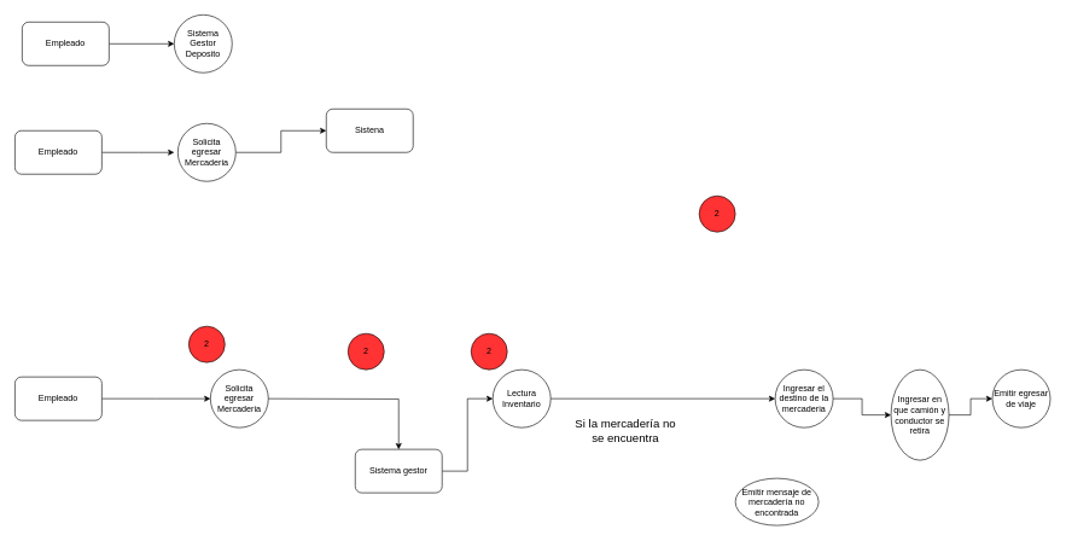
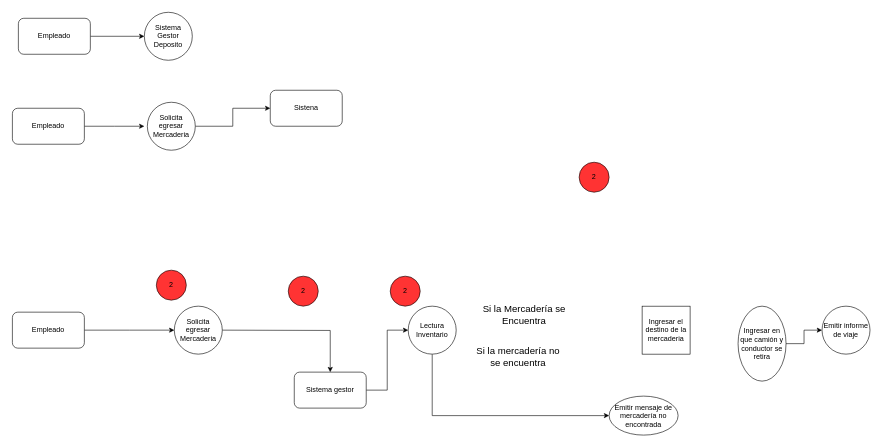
  <mxCell id="0" />
  <mxCell id="1" parent="0" />
  <mxCell id="2" value="" style="edgeStyle=orthogonalEdgeStyle;rounded=0;orthogonalLoop=1;jettySize=auto;html=1;" edge="1" parent="1" source="3" target="4"><mxGeometry relative="1" as="geometry" /></mxCell>
  <mxCell id="3" value="Empleado" style="rounded=1;whiteSpace=wrap;html=1;" vertex="1" parent="1"><mxGeometry x="30" y="30" width="120" height="60" as="geometry" /></mxCell>
  <mxCell id="4" value="Sistema Gestor Deposito" style="ellipse;whiteSpace=wrap;html=1;aspect=fixed;" vertex="1" parent="1"><mxGeometry x="240" y="20" width="80" height="80" as="geometry" /></mxCell>
  <mxCell id="5" value="" style="edgeStyle=orthogonalEdgeStyle;rounded=0;orthogonalLoop=1;jettySize=auto;html=1;" edge="1" parent="1" source="6"><mxGeometry relative="1" as="geometry"><mxPoint x="240" y="210" as="targetPoint" /></mxGeometry></mxCell>
  <mxCell id="6" value="Empleado" style="rounded=1;whiteSpace=wrap;html=1;" vertex="1" parent="1"><mxGeometry x="20" y="180" width="120" height="60" as="geometry" /></mxCell>
  <mxCell id="7" value="Sistena" style="rounded=1;whiteSpace=wrap;html=1;" vertex="1" parent="1"><mxGeometry x="450" y="150" width="120" height="60" as="geometry" /></mxCell>
  <mxCell id="8" style="edgeStyle=orthogonalEdgeStyle;rounded=0;orthogonalLoop=1;jettySize=auto;html=1;entryX=0;entryY=0.5;entryDx=0;entryDy=0;" edge="1" parent="1" source="9" target="7"><mxGeometry relative="1" as="geometry" /></mxCell>
  <mxCell id="9" value="Solicita egresar Mercaderia" style="ellipse;whiteSpace=wrap;html=1;aspect=fixed;" vertex="1" parent="1"><mxGeometry x="245" y="170" width="80" height="80" as="geometry" /></mxCell>
  <mxCell id="10" style="edgeStyle=orthogonalEdgeStyle;rounded=0;orthogonalLoop=1;jettySize=auto;html=1;entryX=0;entryY=0.5;entryDx=0;entryDy=0;" edge="1" parent="1" source="11"><mxGeometry relative="1" as="geometry"><mxPoint x="290" y="550" as="targetPoint" /></mxGeometry></mxCell>
  <mxCell id="11" value="Empleado" style="rounded=1;whiteSpace=wrap;html=1;" vertex="1" parent="1"><mxGeometry x="20" y="520" width="120" height="60" as="geometry" /></mxCell>
  <mxCell id="12" style="edgeStyle=orthogonalEdgeStyle;rounded=0;orthogonalLoop=1;jettySize=auto;html=1;exitX=1;exitY=0.5;exitDx=0;exitDy=0;entryX=0;entryY=0.5;entryDx=0;entryDy=0;" edge="1" parent="1" source="13" target="16"><mxGeometry relative="1" as="geometry" /></mxCell>
  <mxCell id="13" value="Sistema gestor" style="rounded=1;whiteSpace=wrap;html=1;" vertex="1" parent="1"><mxGeometry x="490" y="620" width="120" height="60" as="geometry" /></mxCell>
- <mxCell id="15" style="edgeStyle=orthogonalEdgeStyle;rounded=0;orthogonalLoop=1;jettySize=auto;html=1;entryX=0;entryY=0.5;entryDx=0;entryDy=0;" edge="1" parent="1" source="16" target="29"><mxGeometry relative="1" as="geometry" /></mxCell>
+ <mxCell id="14" style="edgeStyle=orthogonalEdgeStyle;rounded=0;orthogonalLoop=1;jettySize=auto;html=1;exitX=0.5;exitY=1;exitDx=0;exitDy=0;entryX=0;entryY=0.5;entryDx=0;entryDy=0;" edge="1" parent="1" source="16" target="26"><mxGeometry relative="1" as="geometry" /></mxCell>
  <mxCell id="16" value="Lectura Inventario" style="ellipse;whiteSpace=wrap;html=1;aspect=fixed;" vertex="1" parent="1"><mxGeometry x="680" y="510" width="80" height="80" as="geometry" /></mxCell>
  <mxCell id="17" style="edgeStyle=orthogonalEdgeStyle;rounded=0;orthogonalLoop=1;jettySize=auto;html=1;entryX=0;entryY=0.5;entryDx=0;entryDy=0;" edge="1" parent="1" source="18" target="30"><mxGeometry relative="1" as="geometry" /></mxCell>
  <mxCell id="18" value="Ingresar en que camión y conductor se retira" style="ellipse;whiteSpace=wrap;html=1;aspect=fixed;" vertex="1" parent="1"><mxGeometry x="1230" y="510" width="80" height="125" as="geometry" /></mxCell>
  <mxCell id="19" style="edgeStyle=orthogonalEdgeStyle;rounded=0;orthogonalLoop=1;jettySize=auto;html=1;exitX=1;exitY=0.5;exitDx=0;exitDy=0;" edge="1" parent="1" target="13"><mxGeometry relative="1" as="geometry"><mxPoint x="370" y="550" as="sourcePoint" /></mxGeometry></mxCell>
  <mxCell id="20" value="2" style="ellipse;whiteSpace=wrap;html=1;aspect=fixed;fillColor=#FF3333;" vertex="1" parent="1"><mxGeometry x="260" y="450" width="50" height="50" as="geometry" /></mxCell>
  <mxCell id="21" value="2" style="ellipse;whiteSpace=wrap;html=1;aspect=fixed;fillColor=#FF3333;" vertex="1" parent="1"><mxGeometry x="480" y="460" width="50" height="50" as="geometry" /></mxCell>
  <mxCell id="22" value="2" style="ellipse;whiteSpace=wrap;html=1;aspect=fixed;fillColor=#FF3333;" vertex="1" parent="1"><mxGeometry x="650" y="460" width="50" height="50" as="geometry" /></mxCell>
  <mxCell id="23" value="2" style="ellipse;whiteSpace=wrap;html=1;aspect=fixed;fillColor=#FF3333;" vertex="1" parent="1"><mxGeometry x="965" y="270" width="50" height="50" as="geometry" /></mxCell>
+ <mxCell id="24" value="&lt;font style=&quot;font-size: 16px;&quot;&gt;Si la Mercadería se Encuentra&lt;/font&gt;" style="text;html=1;strokeColor=none;fillColor=none;align=center;verticalAlign=middle;whiteSpace=wrap;rounded=0;" vertex="1" parent="1"><mxGeometry x="797" y="510" width="153" height="30" as="geometry" /></mxCell>
  <mxCell id="25" value="&lt;font style=&quot;font-size: 16px;&quot;&gt;Si la mercadería no se encuentra&lt;/font&gt;" style="text;html=1;strokeColor=none;fillColor=none;align=center;verticalAlign=middle;whiteSpace=wrap;rounded=0;" vertex="1" parent="1"><mxGeometry x="787" y="580" width="153" height="30" as="geometry" /></mxCell>
  <mxCell id="26" value="Emitir mensaje de mercadería no encontrada" style="ellipse;whiteSpace=wrap;html=1;aspect=fixed;" vertex="1" parent="1"><mxGeometry x="1015" y="660" width="115" height="65" as="geometry" /></mxCell>
  <mxCell id="27" value="Solicita egresar Mercaderia" style="ellipse;whiteSpace=wrap;html=1;aspect=fixed;" vertex="1" parent="1"><mxGeometry x="290" y="510" width="80" height="80" as="geometry" /></mxCell>
- <mxCell id="28" style="edgeStyle=orthogonalEdgeStyle;rounded=0;orthogonalLoop=1;jettySize=auto;html=1;entryX=0;entryY=0.5;entryDx=0;entryDy=0;" edge="1" parent="1" source="29" target="18"><mxGeometry relative="1" as="geometry" /></mxCell>
- <mxCell id="29" value="Ingresar el destino de la mercaderia" style="ellipse;whiteSpace=wrap;html=1;aspect=fixed;" vertex="1" parent="1"><mxGeometry x="1070" y="510" width="80" height="80" as="geometry" /></mxCell>
- <mxCell id="30" value="Emitir egresar de viaje" style="ellipse;whiteSpace=wrap;html=1;aspect=fixed;" vertex="1" parent="1"><mxGeometry x="1370" y="510" width="80" height="80" as="geometry" /></mxCell>
+ <mxCell id="29" value="Ingresar el destino de la mercaderia" style="whiteSpace=wrap;html=1;aspect=fixed;rounded=0;" vertex="1" parent="1"><mxGeometry x="1070" y="510" width="80" height="80" as="geometry" /></mxCell>
+ <mxCell id="30" value="Emitir informe de viaje" style="ellipse;whiteSpace=wrap;html=1;aspect=fixed;" vertex="1" parent="1"><mxGeometry x="1370" y="510" width="80" height="80" as="geometry" /></mxCell>
